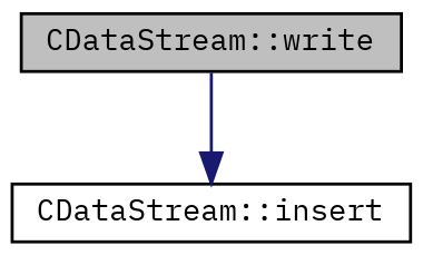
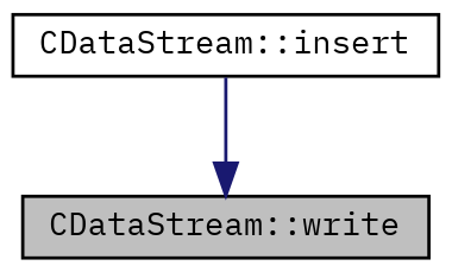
  digraph {
    rankdir=TB
    fontname="IBM Plex Mono"
    node [color=black fontname="IBM Plex Mono" fontsize=10 shape=record style=filled]
    n1 [fillcolor=grey75 fontcolor=black height=0.2 label="CDataStream::write" width=0.4]
    n2 [fillcolor=white height=0.2 label="CDataStream::insert" width=0.4]
-   n1 -> n2 [color=midnightblue fontname="IBM Plex Mono" fontsize=10 labelfontname=Helvetica labelfontsize=10 style=solid]
+   n2 -> n1 [color=midnightblue fontname="IBM Plex Mono" fontsize=10 labelfontname=Helvetica labelfontsize=10 style=solid]
  }
